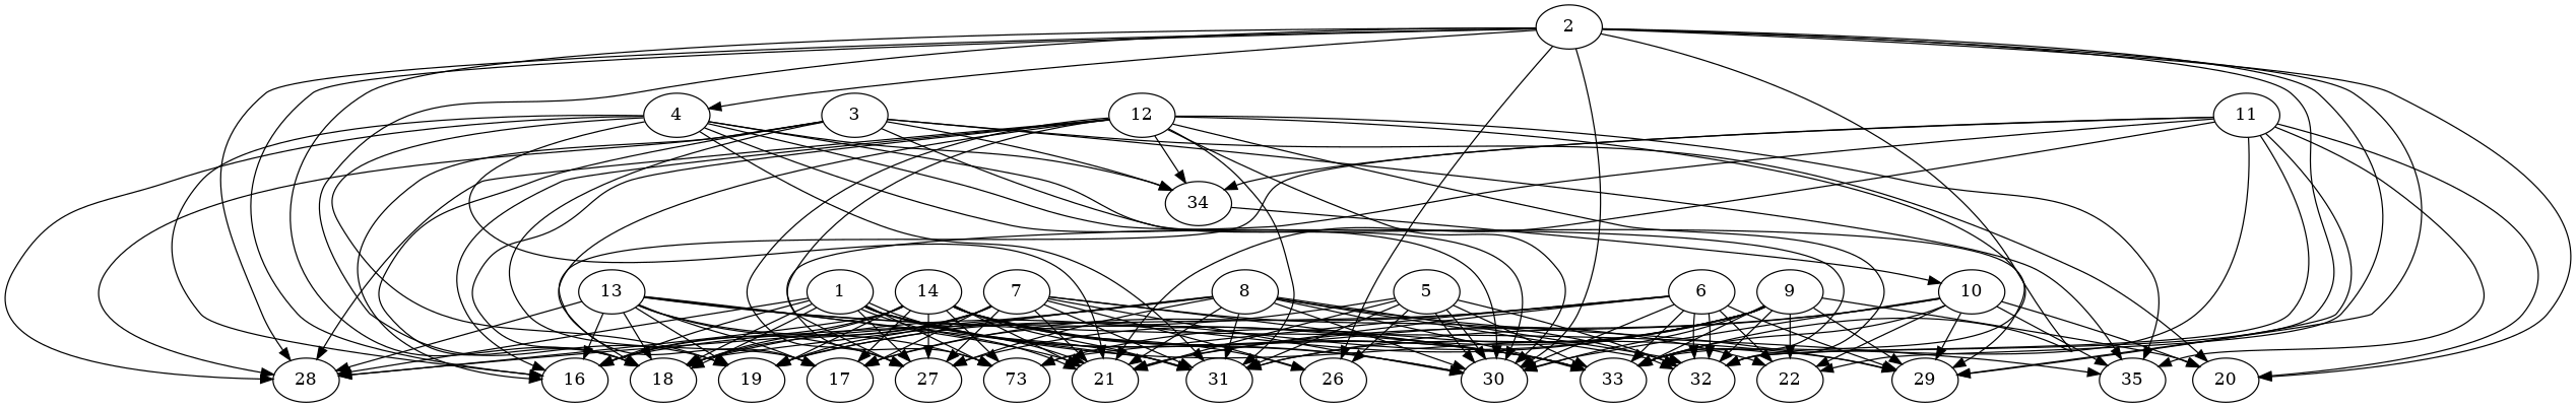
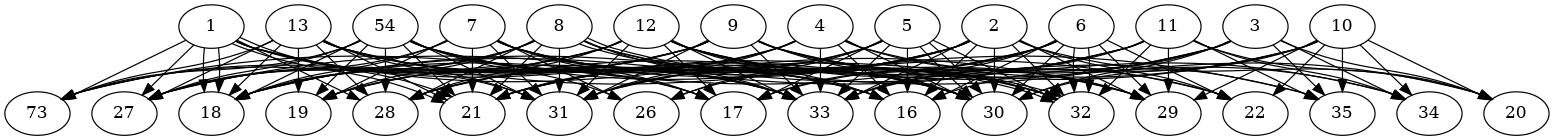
  digraph {
    node [alpha=0.13]
    1 [alpha=0.19 expect_size=47020032]
    16 [alpha=0.16 expect_size=17124352]
    18 [expect_size=33935360]
    21 [alpha=0.01 expect_size=51639296]
    n5 [alpha=0.14 expect_size=6164480 label=73]
    27 [alpha=0.00 expect_size=49074176]
    28 [alpha=0.03 expect_size=5815296]
    29 [alpha=0.10 expect_size=36505600]
    30 [alpha=0.07 expect_size=16797696]
    31 [alpha=0.05 expect_size=10670080]
    33 [alpha=0.11 expect_size=43575296]
    2 [alpha=0.03 expect_size=25885696]
    19 [alpha=0.12 expect_size=9376768]
    20 [alpha=0.17 expect_size=51682304]
    22 [expect_size=36487168]
    26 [alpha=0.19 expect_size=10227712]
    32 [alpha=0.06 expect_size=12715008]
    3 [alpha=0.16 expect_size=26744832]
    17 [alpha=0.02 expect_size=29501440]
    34 [alpha=0.17 expect_size=30381056]
    35 [alpha=0.02 expect_size=6219776]
    4 [alpha=0.18 expect_size=38328320]
    5 [alpha=0.06 expect_size=6458368]
    6 [alpha=0.05 expect_size=47628288]
    7 [alpha=0.02 expect_size=21515264]
    8 [alpha=0.10 expect_size=9092096]
    9 [alpha=0.18 expect_size=17953792]
    10 [alpha=0.20 expect_size=25541632]
    11 [alpha=0.14 expect_size=10647552]
    12 [alpha=0.07 expect_size=8939520]
    13 [alpha=0.18 expect_size=16873472]
-   14 [expect_size=8024064]
-   1 -> 16
+   14 [expect_size=8024064 label=54]
+   5 -> 16
    1 -> 18
    1 -> 18
    1 -> 21
    1 -> 21
    1 -> n5
    1 -> 27
    1 -> 28
    1 -> 29
    1 -> 30
    1 -> 31
    1 -> 33
    2 -> 16
    2 -> 18
    2 -> 28
    2 -> 29
    2 -> 30
-   2 -> 4
+   2 -> 31
    2 -> 33
    2 -> 19
    2 -> 20
    2 -> 22
    2 -> 26
    2 -> 32
    3 -> 16
    3 -> 18
    3 -> 28
    3 -> 30
    3 -> 20
    3 -> 17
    3 -> 34
    3 -> 35
    4 -> 16
    4 -> 21
    4 -> 28
    4 -> 29
    4 -> 30
    4 -> 31
    4 -> 33
    4 -> 19
    4 -> 34
    5 -> 21
    5 -> 30
    5 -> 30
    5 -> 31
    5 -> 33
    5 -> 26
    5 -> 32
    5 -> 17
    6 -> 16
    6 -> 21
    6 -> n5
    6 -> 29
    6 -> 30
    6 -> 33
    6 -> 22
    6 -> 32
    6 -> 32
    6 -> 17
    7 -> 16
    7 -> 18
    7 -> 21
    7 -> 27
    7 -> 30
    7 -> 31
    7 -> 33
    7 -> 19
    7 -> 26
    7 -> 32
    7 -> 17
    8 -> 18
    8 -> 21
    8 -> 27
    8 -> 28
    8 -> 29
    8 -> 30
    8 -> 31
    8 -> 33
    8 -> 19
    8 -> 32
    8 -> 32
    9 -> 18
    9 -> n5
    9 -> 27
    9 -> 29
    9 -> 30
    9 -> 31
    9 -> 33
    9 -> 19
    9 -> 20
    9 -> 22
    9 -> 32
    10 -> 21
    10 -> 29
    10 -> 30
    10 -> 31
    10 -> 33
    10 -> 20
    10 -> 22
-   34 -> 10
+   10 -> 34
    10 -> 35
    11 -> 18
    11 -> 21
    11 -> 27
    11 -> 29
    11 -> 33
    11 -> 20
    11 -> 32
    11 -> 34
    11 -> 35
    12 -> 16
    12 -> 18
    12 -> n5
    12 -> 27
    12 -> 28
    12 -> 30
    12 -> 31
    12 -> 33
    12 -> 32
    12 -> 17
    12 -> 34
    12 -> 35
    13 -> 16
    13 -> 18
    13 -> 21
    13 -> n5
    13 -> 27
    13 -> 28
    13 -> 31
    13 -> 33
    13 -> 19
    13 -> 17
    13 -> 35
    14 -> 16
    14 -> 18
    14 -> 21
    14 -> n5
    14 -> 27
    14 -> 28
    14 -> 30
    14 -> 31
    14 -> 33
    14 -> 19
    14 -> 22
    14 -> 26
    14 -> 17
  }
